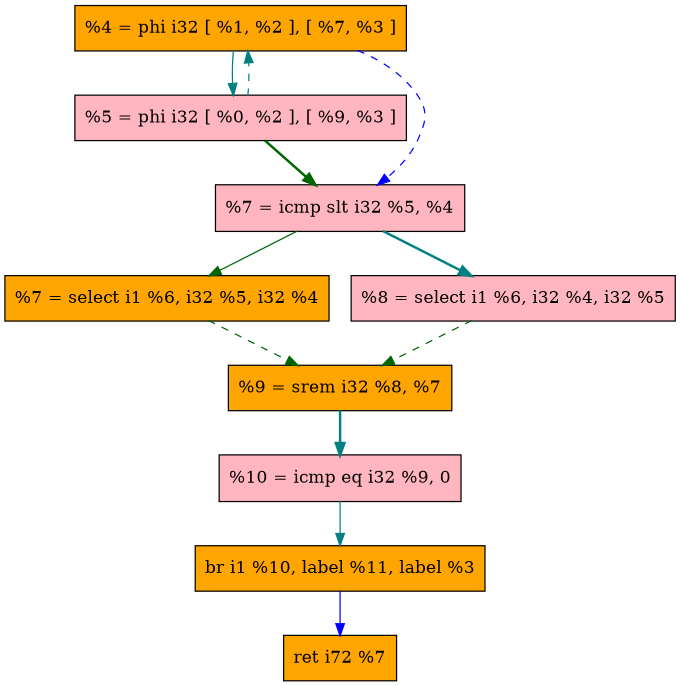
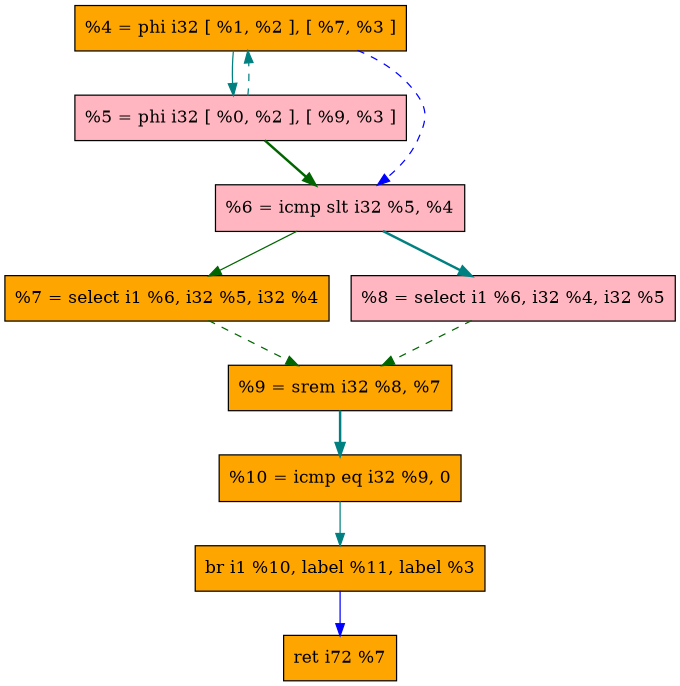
  digraph {
    node [fillcolor=orange shape=record style=filled]
    edge [color=teal style=solid]
    n1 [label="  %4 = phi i32 [ %1, %2 ], [ %7, %3 ]"]
    n2 [fillcolor=lightpink label="  %5 = phi i32 [ %0, %2 ], [ %9, %3 ]"]
-   n3 [fillcolor=lightpink label="%7 = icmp slt i32 %5, %4"]
+   n3 [fillcolor=lightpink label="  %6 = icmp slt i32 %5, %4"]
    n4 [label="  %7 = select i1 %6, i32 %5, i32 %4"]
    n5 [fillcolor=lightpink label="  %8 = select i1 %6, i32 %4, i32 %5"]
    n6 [label="  %9 = srem i32 %8, %7"]
-   n7 [fillcolor=lightpink label="  %10 = icmp eq i32 %9, 0"]
+   n7 [label="  %10 = icmp eq i32 %9, 0"]
    n8 [label="  br i1 %10, label %11, label %3"]
    n9 [label="ret i72 %7"]
    n1 -> n2
    n1 -> n3 [color=blue style=dashed]
    n2 -> n1 [style=dashed]
    n2 -> n3 [color=darkgreen style=bold]
    n3 -> n4 [color=darkgreen]
    n3 -> n5 [style=bold]
    n4 -> n6 [color=darkgreen style=dashed]
    n5 -> n6 [color=darkgreen style=dashed]
    n6 -> n7 [style=bold]
    n7 -> n8
    n8 -> n9 [color=blue]
  }
